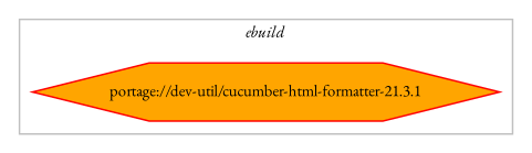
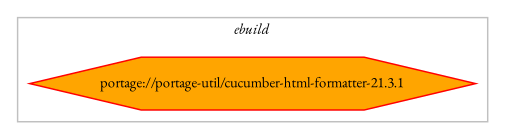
  digraph {
    compound=true
    concentrate=true
    fontname="EB Garamond"
    fontsize=10
    newrank=true
    rankdir=LR
    ranksep=1.5
-   n1 [color=red fontname="EB Garamond" fontsize=10 label="portage://dev-util/cucumber-html-formatter-21.3.1" width=4 style=filled fillcolor=orange shape=hexagon]
+   n1 [color=red fontname="EB Garamond" fontsize=10 label="portage://portage-util/cucumber-html-formatter-21.3.1" width=4 style=filled fillcolor=orange shape=hexagon]
    subgraph cluster_1 {
      color=gray
      label=<<i>ebuild</i>>
      n1
    }
    subgraph cluster_2 {
      color=gray
      label=<<i>dependencies</i>>
      subgraph cluster_3 {
        color=gray
        fillcolor="#eeeeee"
        label=<<i>compile</i>>
        style=filled
      }
      subgraph cluster_4 {
        color=gray
        fillcolor="#eeeeee"
        label=<<i>compile and run</i>>
        style=filled
      }
      subgraph cluster_5 {
        color=gray
        fillcolor="#eeeeee"
        label=<<i>run</i>>
        style=filled
      }
    }
    subgraph cluster_6 {
      color=gray
      label=<<i>candidates</i>>
      rank=same
    }
  }
